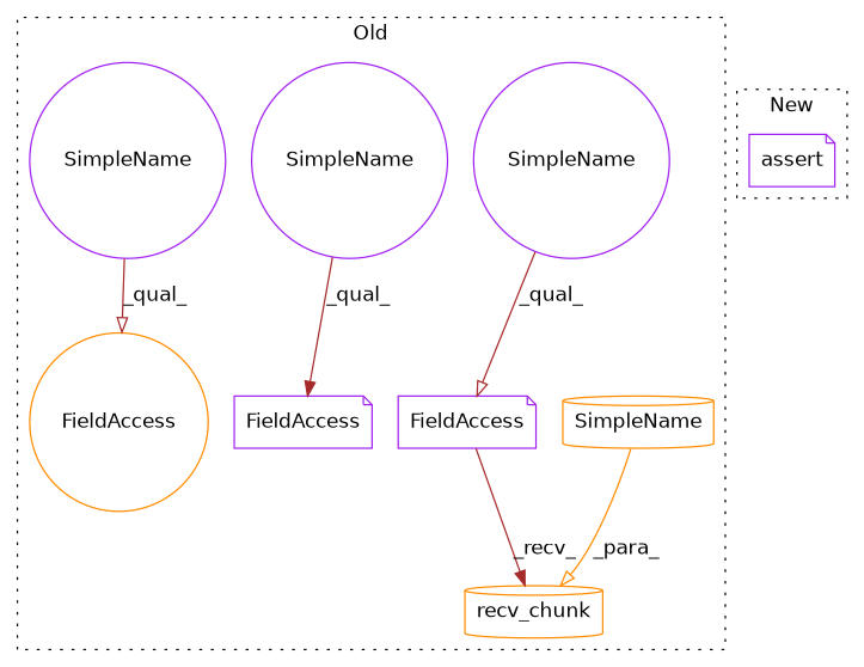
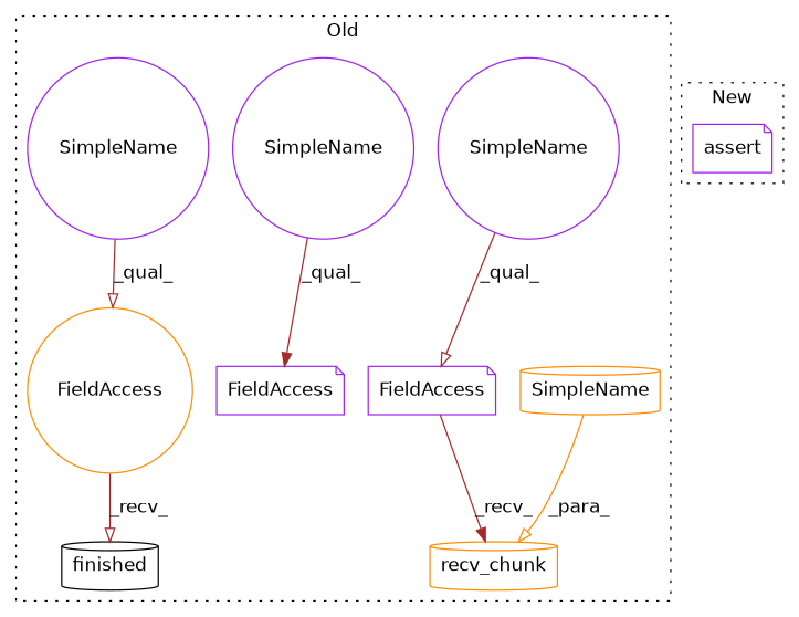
  digraph {
    fontname="DejaVu Sans"
    node [a=42 l=4 s=4801 shape=circle color=purple fontname="DejaVu Sans"]
    edge [color=brown arrowhead=onormal fontname="DejaVu Sans"]
+   n1 [a=32 l=10 label=finished s=4815 shape=cylinder color=black]
    n2 [a=22 l=13 label=FieldAccess color=darkorange]
    n3 [a=22 l=13 label=FieldAccess s=4730 shape=note]
    n4 [a=22 l=8 label=FieldAccess s=4582 shape=note]
    n5 [a=32 l="11,1" label=recv_chunk s="4744,4760" shape=cylinder color=darkorange]
    n6 [l=5 label=SimpleName s=4755 shape=cylinder color=darkorange]
    n7 [label=SimpleName s=4730]
    n8 [label=SimpleName s=4582]
    n9 [label=SimpleName]
    n10 [a=32 l="12,1" label=assert s="6012,6073" shape=note]
    subgraph cluster_1 {
      label=Old
      style=dotted
+     n1
      n2
      n3
      n4
      n5
      n6
      n7
      n8
      n9
    }
    subgraph cluster_2 {
      label=New
      style=dotted
      n10
    }
+   n2 -> n1 [label=_recv_]
    n3 -> n5 [label=_recv_ arrowhead=normal]
    n6 -> n5 [label=_para_ color=darkorange]
    n7 -> n3 [label=_qual_]
    n8 -> n4 [label=_qual_ arrowhead=normal]
    n9 -> n2 [label=_qual_]
  }
